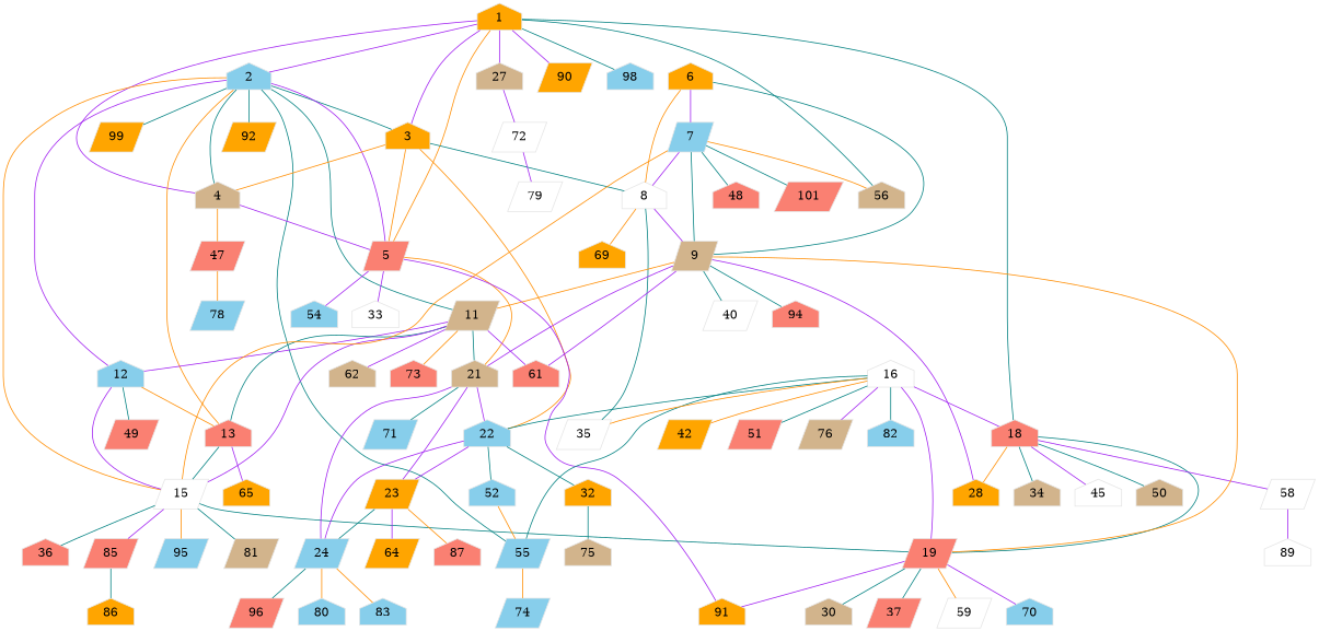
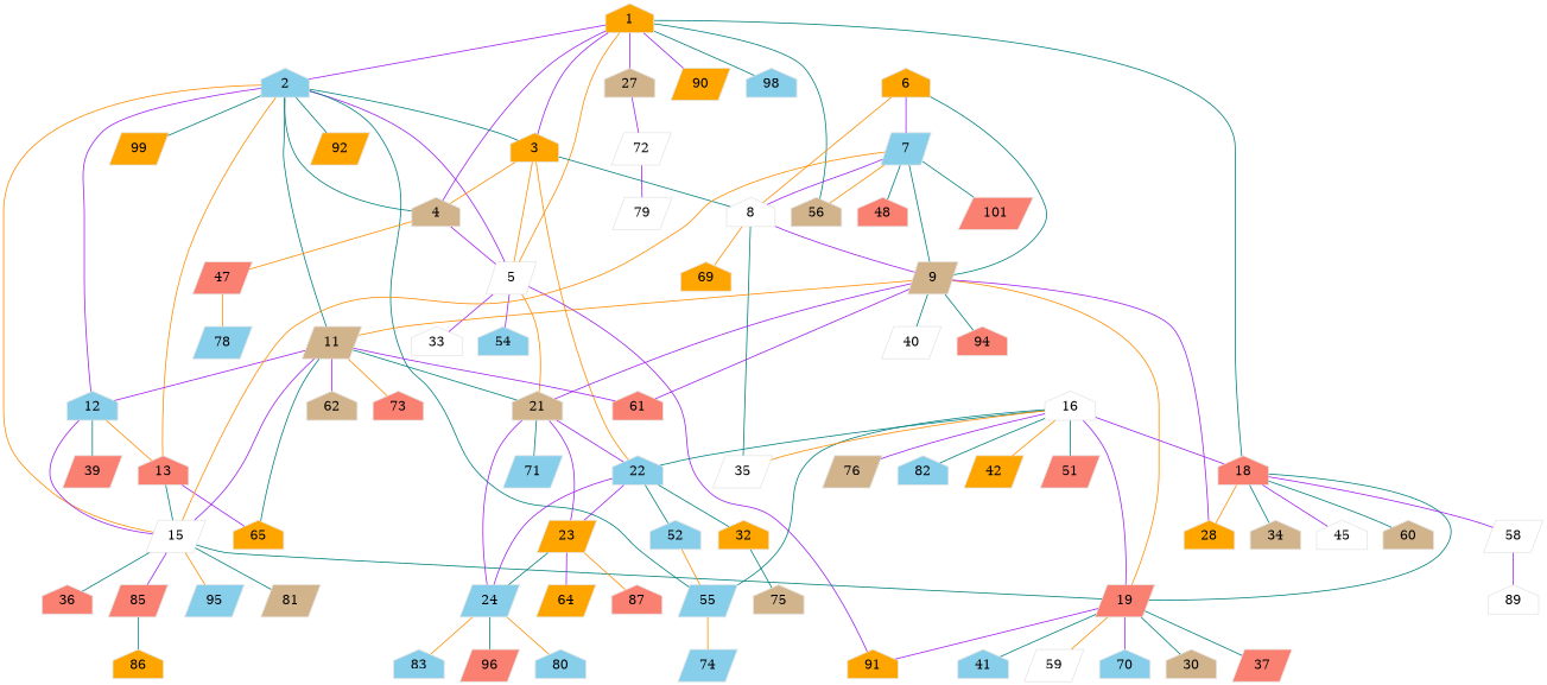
  graph {
    node [color=gray90 fillcolor=skyblue shape=house style=filled]
    edge [color=teal]
    1 [fillcolor=orange super="+60"]
    2 [super="+14"]
    3 [fillcolor=orange super="+46"]
    4 [fillcolor=tan super="+84"]
-   5 [fillcolor=salmon shape=parallelogram super="+26"]
+   5 [fillcolor=white shape=parallelogram super="+26"]
    18 [fillcolor=salmon super="+20"]
    27 [fillcolor=tan]
    56 [fillcolor=tan]
    90 [fillcolor=orange shape=parallelogram]
    98
    11 [fillcolor=tan shape=parallelogram super="+53"]
    12
    13 [fillcolor=salmon super="+31"]
    15 [fillcolor=white shape=parallelogram super="+102"]
    55 [shape=parallelogram super="+57"]
    92 [fillcolor=orange shape=parallelogram]
    99 [fillcolor=orange shape=parallelogram]
    8 [fillcolor=white super="+43"]
    22 [super="+25"]
    47 [fillcolor=salmon shape=parallelogram super="+68"]
    21 [fillcolor=tan]
    33 [fillcolor=white]
    54
    91 [fillcolor=orange]
    19 [fillcolor=salmon shape=parallelogram super="+66"]
    28 [fillcolor=orange super="+63"]
    34 [fillcolor=tan]
    45 [fillcolor=white super="+67"]
-   50 [fillcolor=tan]
+   50 [fillcolor=tan label=60]
    58 [fillcolor=white shape=parallelogram]
    72 [fillcolor=white shape=parallelogram super="+103"]
    61 [fillcolor=salmon]
    62 [fillcolor=tan]
    73 [fillcolor=salmon super="+88"]
-   39 [fillcolor=salmon shape=parallelogram label=49]
+   39 [fillcolor=salmon shape=parallelogram]
    65 [fillcolor=orange]
    36 [fillcolor=salmon]
    81 [fillcolor=tan shape=parallelogram]
    85 [fillcolor=salmon shape=parallelogram]
    95 [shape=parallelogram]
    74 [shape=parallelogram super="+97"]
    9 [fillcolor=tan shape=parallelogram super="+44"]
    35 [fillcolor=white shape=parallelogram super="+77"]
    69 [fillcolor=orange]
    23 [fillcolor=orange shape=parallelogram super="+38"]
    24 [shape=parallelogram super="+29"]
    32 [fillcolor=orange super="+100"]
    52 [super="+93"]
    78 [shape=parallelogram]
    71 [shape=parallelogram]
    6 [fillcolor=orange super="+49"]
    7 [shape=parallelogram super="+10"]
    48 [fillcolor=salmon]
    101 [fillcolor=salmon shape=parallelogram]
    40 [fillcolor=white shape=parallelogram]
    94 [fillcolor=salmon]
    30 [fillcolor=tan]
    37 [fillcolor=salmon shape=parallelogram]
+   41
    59 [fillcolor=white shape=parallelogram]
    70
    86 [fillcolor=orange]
    16 [fillcolor=white super="+17"]
    42 [fillcolor=orange shape=parallelogram]
    51 [fillcolor=salmon shape=parallelogram]
    76 [fillcolor=tan shape=parallelogram]
    82
    89 [fillcolor=white]
    64 [fillcolor=orange shape=parallelogram]
    87 [fillcolor=salmon]
    80
    83
    96 [fillcolor=salmon shape=parallelogram]
    75 [fillcolor=tan]
    79 [fillcolor=white shape=parallelogram]
    1 -- 2 [color=purple]
    1 -- 3 [color=purple]
    1 -- 4 [color=purple]
    1 -- 5 [color=darkorange]
    1 -- 18
    1 -- 27 [color=purple]
    1 -- 56
    1 -- 90 [color=purple]
    1 -- 98
    2 -- 3
    2 -- 4
    2 -- 5 [color=purple]
    2 -- 11
    2 -- 12 [color=purple]
    2 -- 13 [color=darkorange]
    2 -- 15 [color=darkorange]
    2 -- 55
    2 -- 92
    2 -- 99
    3 -- 4 [color=darkorange]
    3 -- 5 [color=darkorange]
    3 -- 8
    3 -- 22 [color=darkorange]
    4 -- 5 [color=purple]
    4 -- 47 [color=darkorange]
    5 -- 21 [color=darkorange]
    5 -- 33 [color=purple]
    5 -- 54 [color=purple]
    5 -- 91 [color=purple]
    18 -- 19 [weight=2]
    18 -- 28 [color=darkorange weight=2]
    18 -- 34
    18 -- 45 [color=purple]
    18 -- 50
    18 -- 58 [color=purple]
    27 -- 72 [color=purple]
    11 -- 12 [color=purple]
-   11 -- 13
+   11 -- 65
    11 -- 15 [color=purple]
    11 -- 21
    11 -- 61 [color=purple]
    11 -- 62 [color=purple]
    11 -- 73 [color=darkorange]
    12 -- 13 [color=darkorange]
    12 -- 15 [color=purple]
    12 -- 39
    13 -- 15
    13 -- 65 [color=purple]
    15 -- 19
    15 -- 36
    15 -- 81
    15 -- 85 [color=purple]
    15 -- 95 [color=darkorange]
    55 -- 74 [color=darkorange]
    8 -- 9 [color=purple]
    8 -- 35
    8 -- 69 [color=darkorange]
    22 -- 23 [color=purple weight=2]
    22 -- 24 [color=purple weight=2]
    22 -- 32
    22 -- 52
    47 -- 78 [color=darkorange]
    21 -- 22 [color=purple weight=2]
    21 -- 23 [color=purple]
    21 -- 24 [color=purple]
    21 -- 71
    19 -- 91 [color=purple]
    19 -- 30
    19 -- 37
+   19 -- 41
    19 -- 59 [color=darkorange]
    19 -- 70 [color=purple]
    58 -- 89 [color=purple]
    72 -- 79 [color=purple]
    85 -- 86
    9 -- 11 [color=darkorange]
    9 -- 21 [color=purple]
    9 -- 19 [color=darkorange]
    9 -- 28 [color=purple]
    9 -- 61 [color=purple]
    9 -- 40
    9 -- 94
    23 -- 24
    23 -- 64 [color=purple]
    23 -- 87 [color=darkorange]
    24 -- 80 [color=darkorange]
    24 -- 83 [color=darkorange]
    24 -- 96
    32 -- 75
    52 -- 55 [color=darkorange]
    6 -- 8 [color=darkorange]
    6 -- 9
    6 -- 7 [color=purple weight=2]
    7 -- 56 [color=darkorange]
    7 -- 15 [color=darkorange]
    7 -- 8 [color=purple weight=2]
    7 -- 9 [weight=2]
    7 -- 48
    7 -- 101
    16 -- 18 [color=purple weight=4]
    16 -- 55
    16 -- 22
    16 -- 19 [color=purple weight=2]
    16 -- 35 [color=darkorange]
    16 -- 42 [color=darkorange]
    16 -- 51
    16 -- 76 [color=purple]
    16 -- 82
  }
